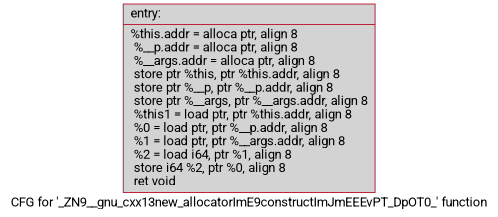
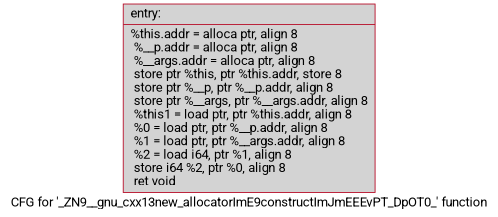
  digraph {
    label="CFG for '_ZN9__gnu_cxx13new_allocatorImE9constructImJmEEEvPT_DpOT0_' function"
    fontname=Roboto
-   n1 [color="#b70d28ff" fillcolor=lightgrey fontname=Roboto label="{entry:\l|  %this.addr = alloca ptr, align 8\l  %__p.addr = alloca ptr, align 8\l  %__args.addr = alloca ptr, align 8\l  store ptr %this, ptr %this.addr, align 8\l  store ptr %__p, ptr %__p.addr, align 8\l  store ptr %__args, ptr %__args.addr, align 8\l  %this1 = load ptr, ptr %this.addr, align 8\l  %0 = load ptr, ptr %__p.addr, align 8\l  %1 = load ptr, ptr %__args.addr, align 8\l  %2 = load i64, ptr %1, align 8\l  store i64 %2, ptr %0, align 8\l  ret void\l}" shape=record style=filled]
+   n1 [color="#b70d28ff" fillcolor=lightgrey fontname=Roboto label="{entry:\l|  %this.addr = alloca ptr, align 8\l  %__p.addr = alloca ptr, align 8\l  %__args.addr = alloca ptr, align 8\l  store ptr %this, ptr %this.addr, store 8\l  store ptr %__p, ptr %__p.addr, align 8\l  store ptr %__args, ptr %__args.addr, align 8\l  %this1 = load ptr, ptr %this.addr, align 8\l  %0 = load ptr, ptr %__p.addr, align 8\l  %1 = load ptr, ptr %__args.addr, align 8\l  %2 = load i64, ptr %1, align 8\l  store i64 %2, ptr %0, align 8\l  ret void\l}" shape=record style=filled]
  }
